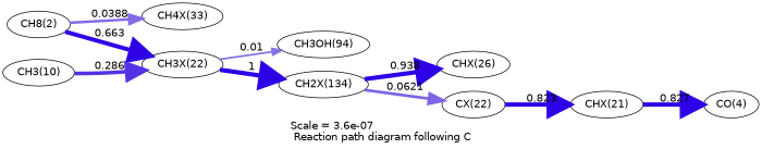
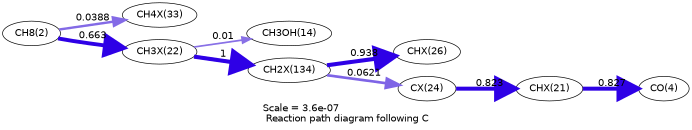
  digraph {
    fontname=Helvetica
    label="Scale = 3.6e-07\l Reaction path diagram following C"
    rankdir=LR
    node [fontname=Helvetica]
    edge [arrowsize=2.93 fontname=Helvetica]
    n1 [label="CH8(2)"]
    n2 [label="CH4X(33)"]
    n3 [label="CH3X(22)"]
-   n4 [label="CH3OH(94)"]
+   n4 [label="CH3OH(14)"]
    n5 [label="CH2X(134)"]
    n6 [label="CHX(26)"]
-   n7 [label="CX(22)"]
-   n8 [label="CH3(10)"]
+   n7 [label="CX(24)"]
    n9 [label="CHX(21)"]
    n10 [label="CO(4)"]
    n1 -> n2 [arrowsize=1.77 color="0.7, 0.539, 0.9" label=" 0.0388" penwidth=3.55]
    n1 -> n3 [arrowsize=2.84 color="0.7, 1.16, 0.9" label=" 0.663" penwidth=5.69]
    n3 -> n4 [arrowsize=1.26 color="0.7, 0.51, 0.9" label=" 0.01" penwidth=2.52]
    n3 -> n5 [arrowsize=3 color="0.7, 1.5, 0.9" label=" 1" penwidth=6]
    n5 -> n6 [arrowsize=2.98 color="0.7, 1.44, 0.9" label=" 0.938" penwidth=5.95]
    n5 -> n7 [arrowsize=1.95 color="0.7, 0.562, 0.9" label=" 0.0621" penwidth=3.9]
    n7 -> n9 [color="0.7, 1.32, 0.9" label=" 0.823" penwidth=5.85]
-   n8 -> n3 [arrowsize=2.53 color="0.7, 0.786, 0.9" label=" 0.286" penwidth=5.05]
    n9 -> n10 [color="0.7, 1.33, 0.9" label=" 0.827" penwidth=5.86]
  }
